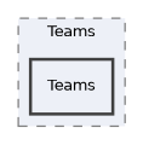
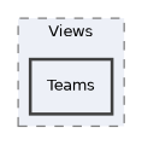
  digraph {
    compound=true
    rankdir=LR
    n1 [color=grey25 fillcolor="#edf0f7" fontname=Helvetica fontsize=10 label=Teams shape=box style="filled,bold,"]
    subgraph cluster_1 {
      bgcolor="#edf0f7"
      fontname=Helvetica
      fontsize=10
-     label=Teams
+     label=Views
      pencolor=grey50
      style="filled,dashed,"
      n1
    }
  }
